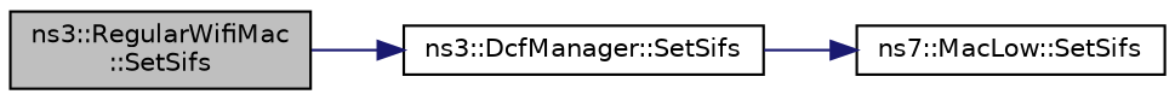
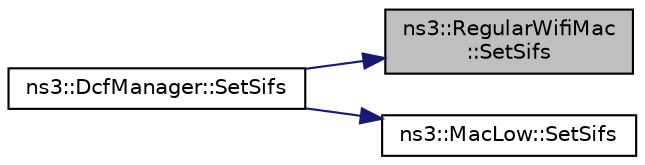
  digraph {
    rankdir=LR
    node [color=black fillcolor=white fontname=Helvetica fontsize=10 shape=record style=filled]
    edge [color=midnightblue fontname=Helvetica fontsize=10 labelfontname=Helvetica labelfontsize=10 style=solid]
    n1 [fillcolor=grey75 fontcolor=black height=0.2 label="ns3::RegularWifiMac\l::SetSifs" width=0.4]
    n2 [height=0.2 label="ns3::DcfManager::SetSifs" width=0.4]
-   n3 [height=0.2 label="ns7::MacLow::SetSifs" width=0.4]
-   n1 -> n2
+   n3 [height=0.2 label="ns3::MacLow::SetSifs" width=0.4]
+   n2 -> n1
    n2 -> n3
  }
